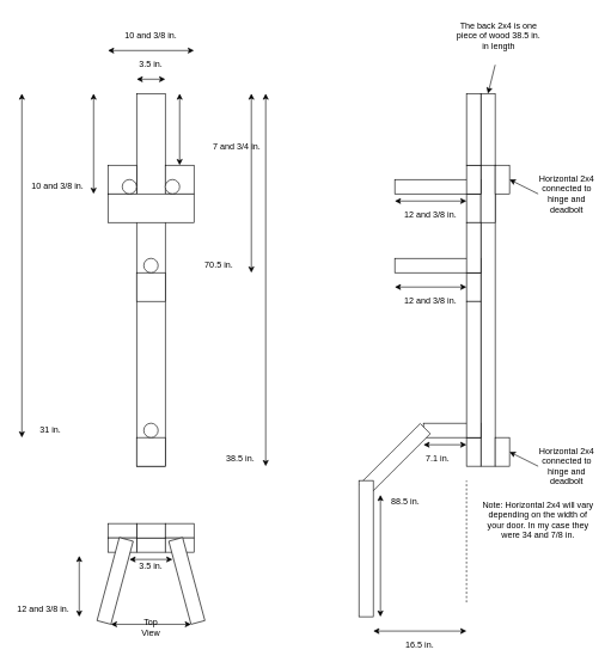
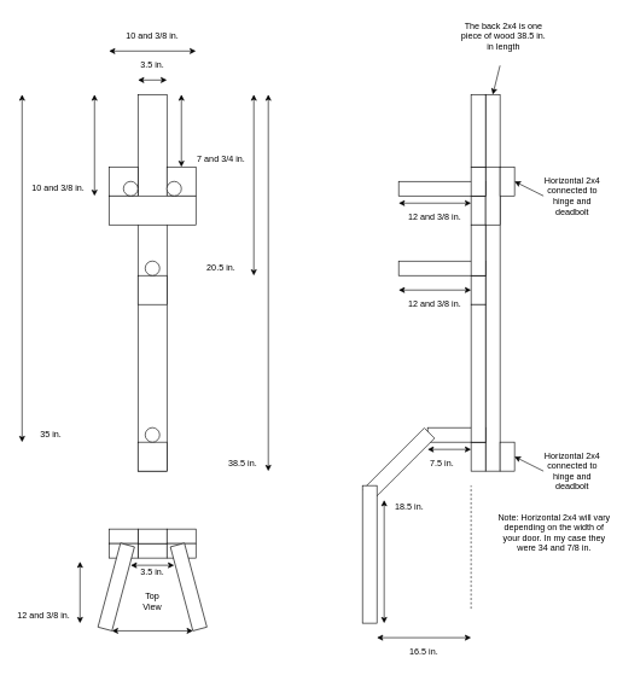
  <mxCell id="0" />
  <mxCell id="1" parent="0" />
  <mxCell id="2" value="" style="rounded=0;whiteSpace=wrap;html=1;" vertex="1" parent="1"><mxGeometry x="190" y="130" width="40" height="520" as="geometry" /></mxCell>
  <mxCell id="3" value="" style="rounded=0;whiteSpace=wrap;html=1;" vertex="1" parent="1"><mxGeometry x="230" y="230" width="40" height="40" as="geometry" /></mxCell>
  <mxCell id="4" value="" style="rounded=0;whiteSpace=wrap;html=1;" vertex="1" parent="1"><mxGeometry x="150" y="230" width="40" height="40" as="geometry" /></mxCell>
  <mxCell id="5" value="" style="rounded=0;whiteSpace=wrap;html=1;" vertex="1" parent="1"><mxGeometry x="150" y="270" width="120" height="40" as="geometry" /></mxCell>
  <mxCell id="6" value="" style="rounded=0;whiteSpace=wrap;html=1;" vertex="1" parent="1"><mxGeometry x="190" y="380" width="40" height="40" as="geometry" /></mxCell>
  <mxCell id="7" value="" style="ellipse;whiteSpace=wrap;html=1;aspect=fixed;" vertex="1" parent="1"><mxGeometry x="170" y="250" width="20" height="20" as="geometry" /></mxCell>
  <mxCell id="8" value="" style="ellipse;whiteSpace=wrap;html=1;aspect=fixed;" vertex="1" parent="1"><mxGeometry x="230" y="250" width="20" height="20" as="geometry" /></mxCell>
  <mxCell id="9" value="" style="ellipse;whiteSpace=wrap;html=1;aspect=fixed;" vertex="1" parent="1"><mxGeometry x="200" y="360" width="20" height="20" as="geometry" /></mxCell>
  <mxCell id="10" value="" style="rounded=0;whiteSpace=wrap;html=1;" vertex="1" parent="1"><mxGeometry x="190" y="610" width="40" height="40" as="geometry" /></mxCell>
  <mxCell id="11" value="" style="ellipse;whiteSpace=wrap;html=1;aspect=fixed;" vertex="1" parent="1"><mxGeometry x="200" y="590" width="20" height="20" as="geometry" /></mxCell>
  <mxCell id="12" value="" style="endArrow=classic;startArrow=classic;html=1;" edge="1" parent="1"><mxGeometry width="50" height="50" relative="1" as="geometry"><mxPoint x="230" y="110" as="sourcePoint" /><mxPoint x="190" y="110" as="targetPoint" /></mxGeometry></mxCell>
  <mxCell id="13" value="3.5 in." style="text;html=1;strokeColor=none;fillColor=none;align=center;verticalAlign=middle;whiteSpace=wrap;rounded=0;" vertex="1" parent="1"><mxGeometry x="190" y="80" width="40" height="20" as="geometry" /></mxCell>
  <mxCell id="14" value="" style="endArrow=classic;startArrow=classic;html=1;exitX=0.5;exitY=0;exitDx=0;exitDy=0;" edge="1" parent="1" source="3"><mxGeometry width="50" height="50" relative="1" as="geometry"><mxPoint x="150" y="480" as="sourcePoint" /><mxPoint x="250" y="130" as="targetPoint" /></mxGeometry></mxCell>
- <mxCell id="15" value="7 and 3/4 in." style="text;html=1;strokeColor=none;fillColor=none;align=center;verticalAlign=middle;whiteSpace=wrap;rounded=0;" vertex="1" parent="1"><mxGeometry x="295" y="195" width="70" height="20" as="geometry" /></mxCell>
+ <mxCell id="15" value="7 and 3/4 in." style="text;html=1;strokeColor=none;fillColor=none;align=center;verticalAlign=middle;whiteSpace=wrap;rounded=0;" vertex="1" parent="1"><mxGeometry x="270" y="210" width="70" height="20" as="geometry" /></mxCell>
  <mxCell id="16" value="" style="endArrow=classic;startArrow=classic;html=1;" edge="1" parent="1"><mxGeometry width="50" height="50" relative="1" as="geometry"><mxPoint x="130" y="270" as="sourcePoint" /><mxPoint x="130" y="130" as="targetPoint" /></mxGeometry></mxCell>
  <mxCell id="17" value="10 and 3/8 in." style="text;html=1;strokeColor=none;fillColor=none;align=center;verticalAlign=middle;whiteSpace=wrap;rounded=0;" vertex="1" parent="1"><mxGeometry x="40" y="250" width="80" height="20" as="geometry" /></mxCell>
  <mxCell id="18" value="" style="endArrow=classic;startArrow=classic;html=1;" edge="1" parent="1"><mxGeometry width="50" height="50" relative="1" as="geometry"><mxPoint x="150" y="70" as="sourcePoint" /><mxPoint x="270" y="70" as="targetPoint" /></mxGeometry></mxCell>
  <mxCell id="19" value="10 and 3/8 in." style="text;html=1;strokeColor=none;fillColor=none;align=center;verticalAlign=middle;whiteSpace=wrap;rounded=0;" vertex="1" parent="1"><mxGeometry x="170" y="40" width="80" height="20" as="geometry" /></mxCell>
  <mxCell id="20" value="" style="endArrow=classic;startArrow=classic;html=1;" edge="1" parent="1"><mxGeometry width="50" height="50" relative="1" as="geometry"><mxPoint x="350" y="380" as="sourcePoint" /><mxPoint x="350" y="130" as="targetPoint" /></mxGeometry></mxCell>
- <mxCell id="21" value="70.5 in." style="text;html=1;strokeColor=none;fillColor=none;align=center;verticalAlign=middle;whiteSpace=wrap;rounded=0;" vertex="1" parent="1"><mxGeometry x="280" y="360" width="50" height="20" as="geometry" /></mxCell>
+ <mxCell id="21" value="20.5 in." style="text;html=1;strokeColor=none;fillColor=none;align=center;verticalAlign=middle;whiteSpace=wrap;rounded=0;" vertex="1" parent="1"><mxGeometry x="280" y="360" width="50" height="20" as="geometry" /></mxCell>
  <mxCell id="22" value="" style="endArrow=classic;startArrow=classic;html=1;" edge="1" parent="1"><mxGeometry width="50" height="50" relative="1" as="geometry"><mxPoint x="30" y="610" as="sourcePoint" /><mxPoint x="30" y="130" as="targetPoint" /></mxGeometry></mxCell>
- <mxCell id="23" value="31 in." style="text;html=1;strokeColor=none;fillColor=none;align=center;verticalAlign=middle;whiteSpace=wrap;rounded=0;" vertex="1" parent="1"><mxGeometry x="50" y="590" width="40" height="20" as="geometry" /></mxCell>
+ <mxCell id="23" value="35 in." style="text;html=1;strokeColor=none;fillColor=none;align=center;verticalAlign=middle;whiteSpace=wrap;rounded=0;" vertex="1" parent="1"><mxGeometry x="50" y="590" width="40" height="20" as="geometry" /></mxCell>
  <mxCell id="24" value="" style="endArrow=classic;startArrow=classic;html=1;" edge="1" parent="1"><mxGeometry width="50" height="50" relative="1" as="geometry"><mxPoint x="370" y="650" as="sourcePoint" /><mxPoint x="370" y="130" as="targetPoint" /></mxGeometry></mxCell>
  <mxCell id="25" value="38.5 in." style="text;html=1;strokeColor=none;fillColor=none;align=center;verticalAlign=middle;whiteSpace=wrap;rounded=0;" vertex="1" parent="1"><mxGeometry x="310" y="630" width="50" height="20" as="geometry" /></mxCell>
  <mxCell id="26" value="" style="rounded=0;whiteSpace=wrap;html=1;" vertex="1" parent="1"><mxGeometry x="190" y="750" width="40" height="20" as="geometry" /></mxCell>
  <mxCell id="27" value="" style="rounded=0;whiteSpace=wrap;html=1;" vertex="1" parent="1"><mxGeometry x="190" y="730" width="40" height="20" as="geometry" /></mxCell>
  <mxCell id="28" value="" style="rounded=0;whiteSpace=wrap;html=1;" vertex="1" parent="1"><mxGeometry x="230" y="730" width="40" height="20" as="geometry" /></mxCell>
  <mxCell id="29" value="" style="rounded=0;whiteSpace=wrap;html=1;" vertex="1" parent="1"><mxGeometry x="150" y="730" width="40" height="20" as="geometry" /></mxCell>
  <mxCell id="30" value="" style="rounded=0;whiteSpace=wrap;html=1;" vertex="1" parent="1"><mxGeometry x="230" y="750" width="40" height="20" as="geometry" /></mxCell>
  <mxCell id="31" value="" style="rounded=0;whiteSpace=wrap;html=1;" vertex="1" parent="1"><mxGeometry x="150" y="750" width="40" height="20" as="geometry" /></mxCell>
  <mxCell id="32" value="" style="rounded=0;whiteSpace=wrap;html=1;rotation=75;" vertex="1" parent="1"><mxGeometry x="200" y="800" width="120" height="20" as="geometry" /></mxCell>
  <mxCell id="33" value="" style="rounded=0;whiteSpace=wrap;html=1;rotation=105;" vertex="1" parent="1"><mxGeometry x="100" y="800" width="120" height="20" as="geometry" /></mxCell>
- <mxCell id="34" value="Top View" style="text;html=1;strokeColor=none;fillColor=none;align=center;verticalAlign=middle;whiteSpace=wrap;rounded=0;" vertex="1" parent="1"><mxGeometry x="190" y="865" width="40" height="20" as="geometry" /></mxCell>
+ <mxCell id="34" value="Top View" style="text;html=1;strokeColor=none;fillColor=none;align=center;verticalAlign=middle;whiteSpace=wrap;rounded=0;" vertex="1" parent="1"><mxGeometry x="190" y="820" width="40" height="20" as="geometry" /></mxCell>
  <mxCell id="35" value="" style="endArrow=classic;startArrow=classic;html=1;entryX=1;entryY=0;entryDx=0;entryDy=0;exitX=1;exitY=1;exitDx=0;exitDy=0;" edge="1" parent="1" source="32" target="33"><mxGeometry width="50" height="50" relative="1" as="geometry"><mxPoint x="260" y="870" as="sourcePoint" /><mxPoint x="80" y="810" as="targetPoint" /></mxGeometry></mxCell>
  <mxCell id="36" value="" style="rounded=0;whiteSpace=wrap;html=1;" vertex="1" parent="1"><mxGeometry x="670" y="130" width="20" height="520" as="geometry" /></mxCell>
  <mxCell id="37" value="" style="rounded=0;whiteSpace=wrap;html=1;" vertex="1" parent="1"><mxGeometry x="650" y="270" width="20" height="40" as="geometry" /></mxCell>
  <mxCell id="38" value="" style="rounded=0;whiteSpace=wrap;html=1;" vertex="1" parent="1"><mxGeometry x="670" y="230" width="20" height="80" as="geometry" /></mxCell>
  <mxCell id="39" value="" style="rounded=0;whiteSpace=wrap;html=1;rotation=0;" vertex="1" parent="1"><mxGeometry x="550" y="250" width="120" height="20" as="geometry" /></mxCell>
  <mxCell id="40" value="" style="rounded=0;whiteSpace=wrap;html=1;" vertex="1" parent="1"><mxGeometry x="650" y="230" width="20" height="40" as="geometry" /></mxCell>
  <mxCell id="41" value="" style="rounded=0;whiteSpace=wrap;html=1;" vertex="1" parent="1"><mxGeometry x="650" y="380" width="20" height="40" as="geometry" /></mxCell>
  <mxCell id="42" value="" style="rounded=0;whiteSpace=wrap;html=1;rotation=0;" vertex="1" parent="1"><mxGeometry x="550" y="360" width="120" height="20" as="geometry" /></mxCell>
  <mxCell id="43" value="" style="rounded=0;whiteSpace=wrap;html=1;" vertex="1" parent="1"><mxGeometry x="650" y="310" width="20" height="70" as="geometry" /></mxCell>
  <mxCell id="44" value="" style="rounded=0;whiteSpace=wrap;html=1;" vertex="1" parent="1"><mxGeometry x="650" y="610" width="20" height="40" as="geometry" /></mxCell>
  <mxCell id="45" value="" style="rounded=0;whiteSpace=wrap;html=1;rotation=0;" vertex="1" parent="1"><mxGeometry x="590" y="590" width="80" height="20" as="geometry" /></mxCell>
  <mxCell id="46" value="" style="rounded=0;whiteSpace=wrap;html=1;" vertex="1" parent="1"><mxGeometry x="650" y="420" width="20" height="190" as="geometry" /></mxCell>
  <mxCell id="47" value="" style="rounded=0;whiteSpace=wrap;html=1;" vertex="1" parent="1"><mxGeometry x="690" y="230" width="20" height="40" as="geometry" /></mxCell>
  <mxCell id="48" value="" style="rounded=0;whiteSpace=wrap;html=1;" vertex="1" parent="1"><mxGeometry x="690" y="610" width="20" height="40" as="geometry" /></mxCell>
  <mxCell id="49" value="" style="endArrow=classic;html=1;entryX=1;entryY=0.5;entryDx=0;entryDy=0;" edge="1" parent="1" target="48"><mxGeometry width="50" height="50" relative="1" as="geometry"><mxPoint x="750" y="650" as="sourcePoint" /><mxPoint x="420" y="540" as="targetPoint" /></mxGeometry></mxCell>
  <mxCell id="50" value="" style="endArrow=classic;html=1;entryX=1;entryY=0.5;entryDx=0;entryDy=0;" edge="1" parent="1" target="47"><mxGeometry width="50" height="50" relative="1" as="geometry"><mxPoint x="750" y="270" as="sourcePoint" /><mxPoint x="420" y="540" as="targetPoint" /></mxGeometry></mxCell>
  <mxCell id="51" value="Horizontal 2x4 connected to hinge and deadbolt" style="text;html=1;strokeColor=none;fillColor=none;align=center;verticalAlign=middle;whiteSpace=wrap;rounded=0;" vertex="1" parent="1"><mxGeometry x="750" y="620" width="80" height="60" as="geometry" /></mxCell>
  <mxCell id="52" value="Horizontal 2x4 connected to hinge and deadbolt" style="text;html=1;strokeColor=none;fillColor=none;align=center;verticalAlign=middle;whiteSpace=wrap;rounded=0;" vertex="1" parent="1"><mxGeometry x="750" y="240" width="80" height="60" as="geometry" /></mxCell>
  <mxCell id="53" value="" style="rounded=0;whiteSpace=wrap;html=1;rotation=-45;" vertex="1" parent="1"><mxGeometry x="490" y="630" width="120" height="20" as="geometry" /></mxCell>
  <mxCell id="54" value="" style="rounded=0;whiteSpace=wrap;html=1;rotation=-90;" vertex="1" parent="1"><mxGeometry x="415" y="755" width="190" height="20" as="geometry" /></mxCell>
  <mxCell id="55" value="" style="endArrow=classic;startArrow=classic;html=1;" edge="1" parent="1"><mxGeometry width="50" height="50" relative="1" as="geometry"><mxPoint x="110" y="860" as="sourcePoint" /><mxPoint x="110" y="775" as="targetPoint" /></mxGeometry></mxCell>
  <mxCell id="56" value="12 and 3/8 in." style="text;html=1;strokeColor=none;fillColor=none;align=center;verticalAlign=middle;whiteSpace=wrap;rounded=0;" vertex="1" parent="1"><mxGeometry x="20" y="840" width="80" height="20" as="geometry" /></mxCell>
  <mxCell id="57" value="" style="endArrow=classic;startArrow=classic;html=1;" edge="1" parent="1"><mxGeometry width="50" height="50" relative="1" as="geometry"><mxPoint x="550" y="400" as="sourcePoint" /><mxPoint x="650" y="400" as="targetPoint" /></mxGeometry></mxCell>
  <mxCell id="58" value="12 and 3/8 in." style="text;html=1;strokeColor=none;fillColor=none;align=center;verticalAlign=middle;whiteSpace=wrap;rounded=0;" vertex="1" parent="1"><mxGeometry x="560" y="410" width="80" height="20" as="geometry" /></mxCell>
  <mxCell id="59" value="12 and 3/8 in." style="text;html=1;strokeColor=none;fillColor=none;align=center;verticalAlign=middle;whiteSpace=wrap;rounded=0;" vertex="1" parent="1"><mxGeometry x="560" y="290" width="80" height="20" as="geometry" /></mxCell>
  <mxCell id="60" value="" style="endArrow=classic;startArrow=classic;html=1;" edge="1" parent="1"><mxGeometry width="50" height="50" relative="1" as="geometry"><mxPoint x="550" y="280" as="sourcePoint" /><mxPoint x="650" y="280" as="targetPoint" /></mxGeometry></mxCell>
  <mxCell id="61" value="" style="endArrow=none;dashed=1;html=1;" edge="1" parent="1"><mxGeometry width="50" height="50" relative="1" as="geometry"><mxPoint x="650" y="840" as="sourcePoint" /><mxPoint x="650" y="670" as="targetPoint" /></mxGeometry></mxCell>
  <mxCell id="62" value="" style="endArrow=classic;startArrow=classic;html=1;" edge="1" parent="1"><mxGeometry width="50" height="50" relative="1" as="geometry"><mxPoint x="520" y="880" as="sourcePoint" /><mxPoint x="650" y="880" as="targetPoint" /></mxGeometry></mxCell>
  <mxCell id="63" value="16.5 in." style="text;html=1;strokeColor=none;fillColor=none;align=center;verticalAlign=middle;whiteSpace=wrap;rounded=0;" vertex="1" parent="1"><mxGeometry x="550" y="890" width="70" height="20" as="geometry" /></mxCell>
  <mxCell id="64" value="" style="endArrow=classic;startArrow=classic;html=1;" edge="1" parent="1"><mxGeometry width="50" height="50" relative="1" as="geometry"><mxPoint x="530" y="860" as="sourcePoint" /><mxPoint x="530" y="690" as="targetPoint" /></mxGeometry></mxCell>
- <mxCell id="65" value="88.5 in." style="text;html=1;strokeColor=none;fillColor=none;align=center;verticalAlign=middle;whiteSpace=wrap;rounded=0;" vertex="1" parent="1"><mxGeometry x="540" y="690" width="50" height="20" as="geometry" /></mxCell>
+ <mxCell id="65" value="18.5 in." style="text;html=1;strokeColor=none;fillColor=none;align=center;verticalAlign=middle;whiteSpace=wrap;rounded=0;" vertex="1" parent="1"><mxGeometry x="540" y="690" width="50" height="20" as="geometry" /></mxCell>
  <mxCell id="66" value="" style="endArrow=classic;startArrow=classic;html=1;entryX=0;entryY=0.25;entryDx=0;entryDy=0;" edge="1" parent="1" target="44"><mxGeometry width="50" height="50" relative="1" as="geometry"><mxPoint x="590" y="620" as="sourcePoint" /><mxPoint x="440" y="510" as="targetPoint" /></mxGeometry></mxCell>
- <mxCell id="67" value="7.1 in." style="text;html=1;strokeColor=none;fillColor=none;align=center;verticalAlign=middle;whiteSpace=wrap;rounded=0;" vertex="1" parent="1"><mxGeometry x="590" y="630" width="40" height="20" as="geometry" /></mxCell>
+ <mxCell id="67" value="7.5 in." style="text;html=1;strokeColor=none;fillColor=none;align=center;verticalAlign=middle;whiteSpace=wrap;rounded=0;" vertex="1" parent="1"><mxGeometry x="590" y="630" width="40" height="20" as="geometry" /></mxCell>
  <mxCell id="68" value="" style="endArrow=classic;startArrow=classic;html=1;" edge="1" parent="1"><mxGeometry width="50" height="50" relative="1" as="geometry"><mxPoint x="180" y="780" as="sourcePoint" /><mxPoint x="240" y="780" as="targetPoint" /></mxGeometry></mxCell>
  <mxCell id="69" value="3.5 in." style="text;html=1;strokeColor=none;fillColor=none;align=center;verticalAlign=middle;whiteSpace=wrap;rounded=0;" vertex="1" parent="1"><mxGeometry x="190" y="780" width="40" height="20" as="geometry" /></mxCell>
- <mxCell id="70" value="Note: Horizontal 2x4 will vary depending on the width of your door. In my case they were 34 and 7/8 in." style="text;html=1;strokeColor=none;fillColor=none;align=center;verticalAlign=middle;whiteSpace=wrap;rounded=0;" vertex="1" parent="1"><mxGeometry x="670" y="695" width="160" height="60" as="geometry" /></mxCell>
+ <mxCell id="70" value="Note: Horizontal 2x4 will vary depending on the width of your door. In my case they were 34 and 7/8 in." style="text;html=1;strokeColor=none;fillColor=none;align=center;verticalAlign=middle;whiteSpace=wrap;rounded=0;" vertex="1" parent="1"><mxGeometry x="685" y="705" width="160" height="60" as="geometry" /></mxCell>
  <mxCell id="71" value="" style="rounded=0;whiteSpace=wrap;html=1;" vertex="1" parent="1"><mxGeometry x="650" y="130" width="20" height="100" as="geometry" /></mxCell>
  <mxCell id="72" value="" style="endArrow=classic;html=1;entryX=0.5;entryY=0;entryDx=0;entryDy=0;" edge="1" parent="1" target="36"><mxGeometry width="50" height="50" relative="1" as="geometry"><mxPoint x="690" y="90" as="sourcePoint" /><mxPoint x="440" y="330" as="targetPoint" /></mxGeometry></mxCell>
  <mxCell id="73" value="The back 2x4 is one piece of wood 38.5 in. in length" style="text;html=1;strokeColor=none;fillColor=none;align=center;verticalAlign=middle;whiteSpace=wrap;rounded=0;" vertex="1" parent="1"><mxGeometry x="630" y="20" width="130" height="60" as="geometry" /></mxCell>
